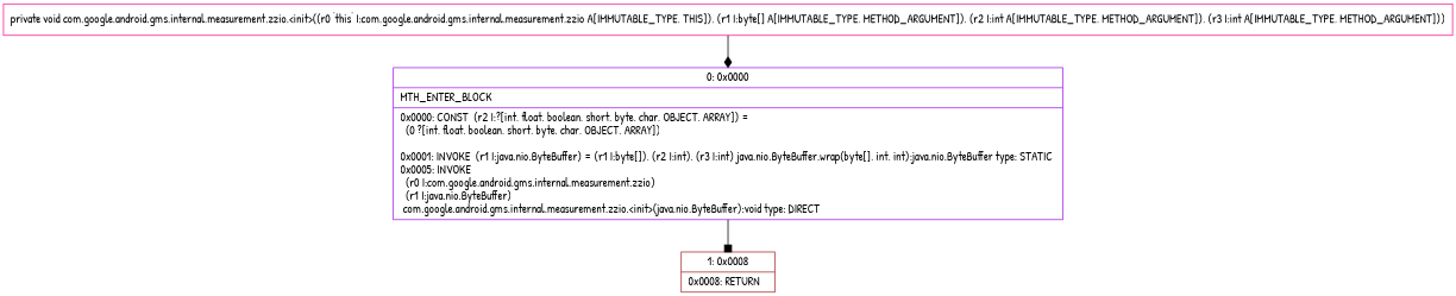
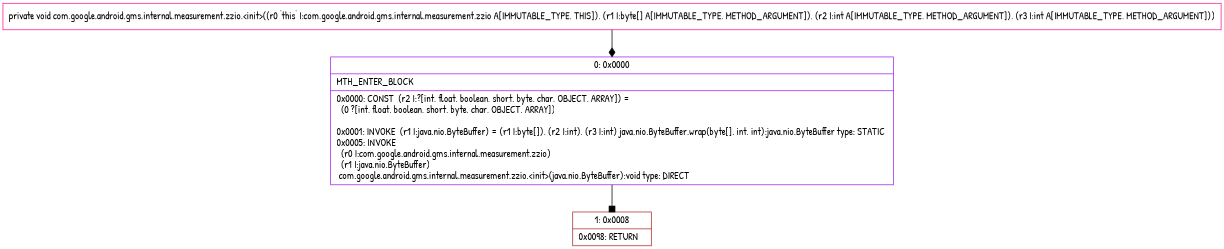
  digraph {
    fontname="Patrick Hand"
    node [shape=record fontname="Patrick Hand"]
    edge [fontname="Patrick Hand"]
    n1 [label="{0\:\ 0x0000|MTH_ENTER_BLOCK\l|0x0000: CONST  (r2 I:?[int, float, boolean, short, byte, char, OBJECT, ARRAY]) = \l  (0 ?[int, float, boolean, short, byte, char, OBJECT, ARRAY])\l \l0x0001: INVOKE  (r1 I:java.nio.ByteBuffer) = (r1 I:byte[]), (r2 I:int), (r3 I:int) java.nio.ByteBuffer.wrap(byte[], int, int):java.nio.ByteBuffer type: STATIC \l0x0005: INVOKE  \l  (r0 I:com.google.android.gms.internal.measurement.zzio)\l  (r1 I:java.nio.ByteBuffer)\l com.google.android.gms.internal.measurement.zzio.\<init\>(java.nio.ByteBuffer):void type: DIRECT \l}" color=purple]
-   n2 [label="{1\:\ 0x0008|0x0008: RETURN   \l}" color=brown]
+   n2 [label="{1\:\ 0x0008|0x0098: RETURN   \l}" color=brown]
    n3 [label="{private void com.google.android.gms.internal.measurement.zzio.\<init\>((r0 'this' I:com.google.android.gms.internal.measurement.zzio A[IMMUTABLE_TYPE, THIS]), (r1 I:byte[] A[IMMUTABLE_TYPE, METHOD_ARGUMENT]), (r2 I:int A[IMMUTABLE_TYPE, METHOD_ARGUMENT]), (r3 I:int A[IMMUTABLE_TYPE, METHOD_ARGUMENT])) }" color=deeppink]
    n1 -> n2 [arrowhead=box]
    n3 -> n1 [arrowhead=diamond]
  }
